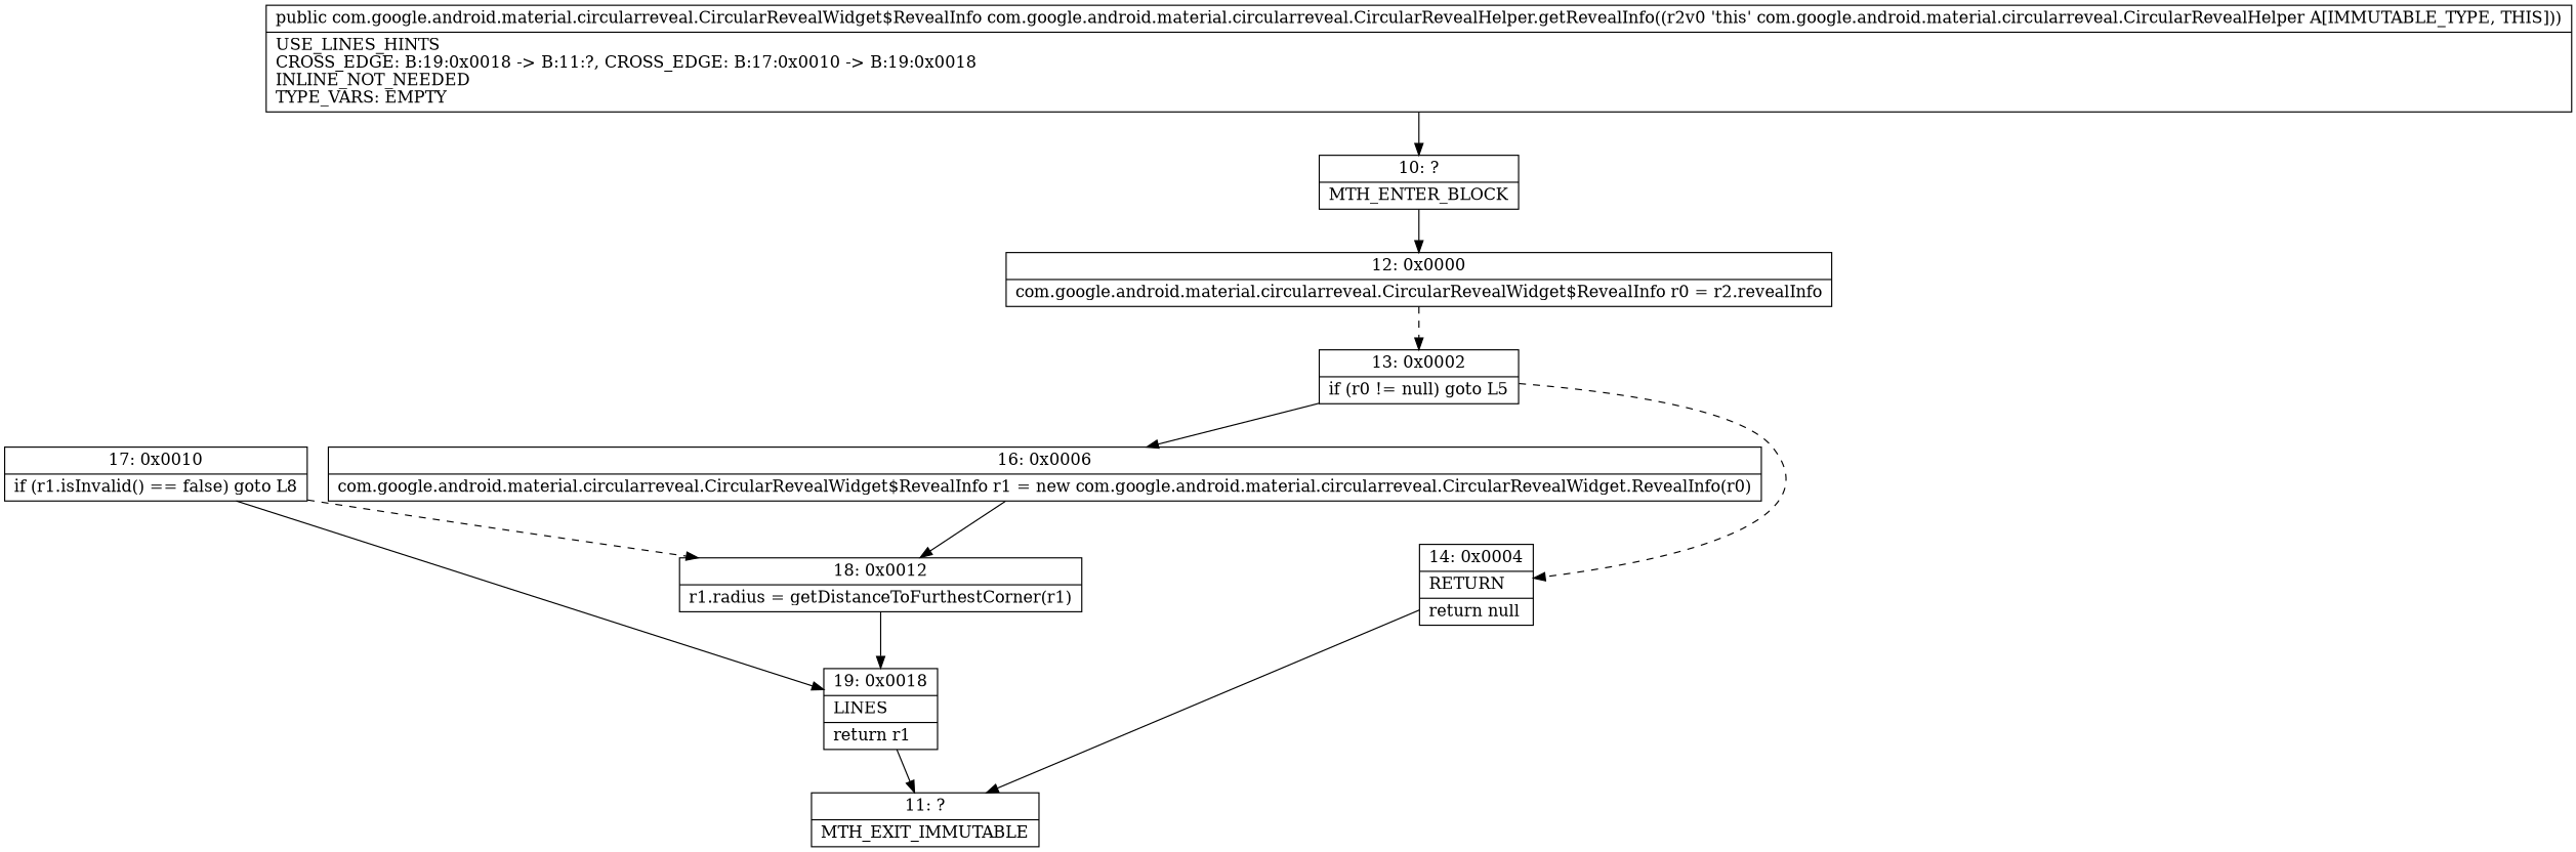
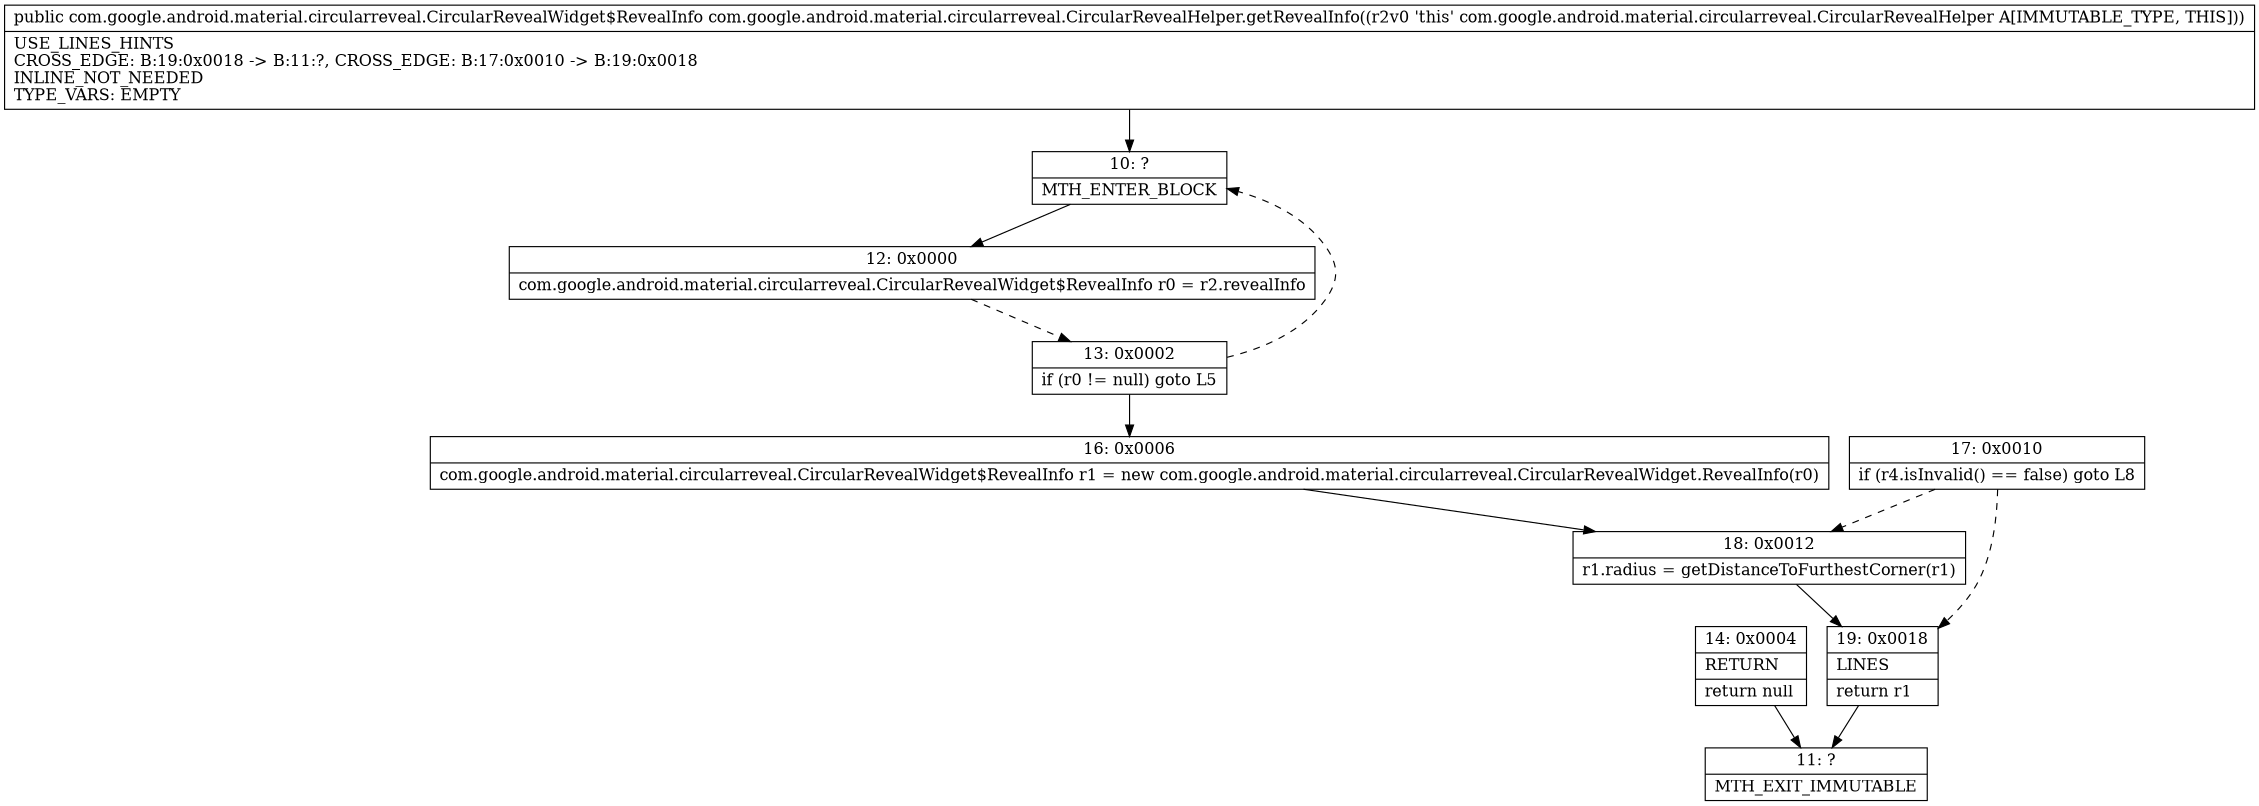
  digraph {
    node [shape=record]
    n1 [label="{10\:\ ?|MTH_ENTER_BLOCK\l}"]
    n2 [label="{12\:\ 0x0000|com.google.android.material.circularreveal.CircularRevealWidget$RevealInfo r0 = r2.revealInfo\l}"]
    n3 [label="{13\:\ 0x0002|if (r0 != null) goto L5\l}"]
    n4 [label="{14\:\ 0x0004|RETURN\l|return null\l}"]
    n5 [label="{16\:\ 0x0006|com.google.android.material.circularreveal.CircularRevealWidget$RevealInfo r1 = new com.google.android.material.circularreveal.CircularRevealWidget.RevealInfo(r0)\l}"]
    n6 [label="{11\:\ ?|MTH_EXIT_IMMUTABLE\l}"]
    n7 [label="{18\:\ 0x0012|r1.radius = getDistanceToFurthestCorner(r1)\l}"]
-   n8 [label="{17\:\ 0x0010|if (r1.isInvalid() == false) goto L8\l}"]
+   n8 [label="{17\:\ 0x0010|if (r4.isInvalid() == false) goto L8\l}"]
    n9 [label="{19\:\ 0x0018|LINES\l|return r1\l}"]
    n10 [label="{public com.google.android.material.circularreveal.CircularRevealWidget$RevealInfo com.google.android.material.circularreveal.CircularRevealHelper.getRevealInfo((r2v0 'this' com.google.android.material.circularreveal.CircularRevealHelper A[IMMUTABLE_TYPE, THIS]))  | USE_LINES_HINTS\lCROSS_EDGE: B:19:0x0018 \-\> B:11:?, CROSS_EDGE: B:17:0x0010 \-\> B:19:0x0018\lINLINE_NOT_NEEDED\lTYPE_VARS: EMPTY\l}"]
    n1 -> n2
    n2 -> n3 [style=dashed]
-   n3 -> n4 [style=dashed]
+   n3 -> n1 [style=dashed]
    n3 -> n5
    n4 -> n6
    n5 -> n7
    n7 -> n9
    n8 -> n7 [style=dashed]
-   n8 -> n9
+   n8 -> n9 [style=dashed]
    n9 -> n6
    n10 -> n1
  }
